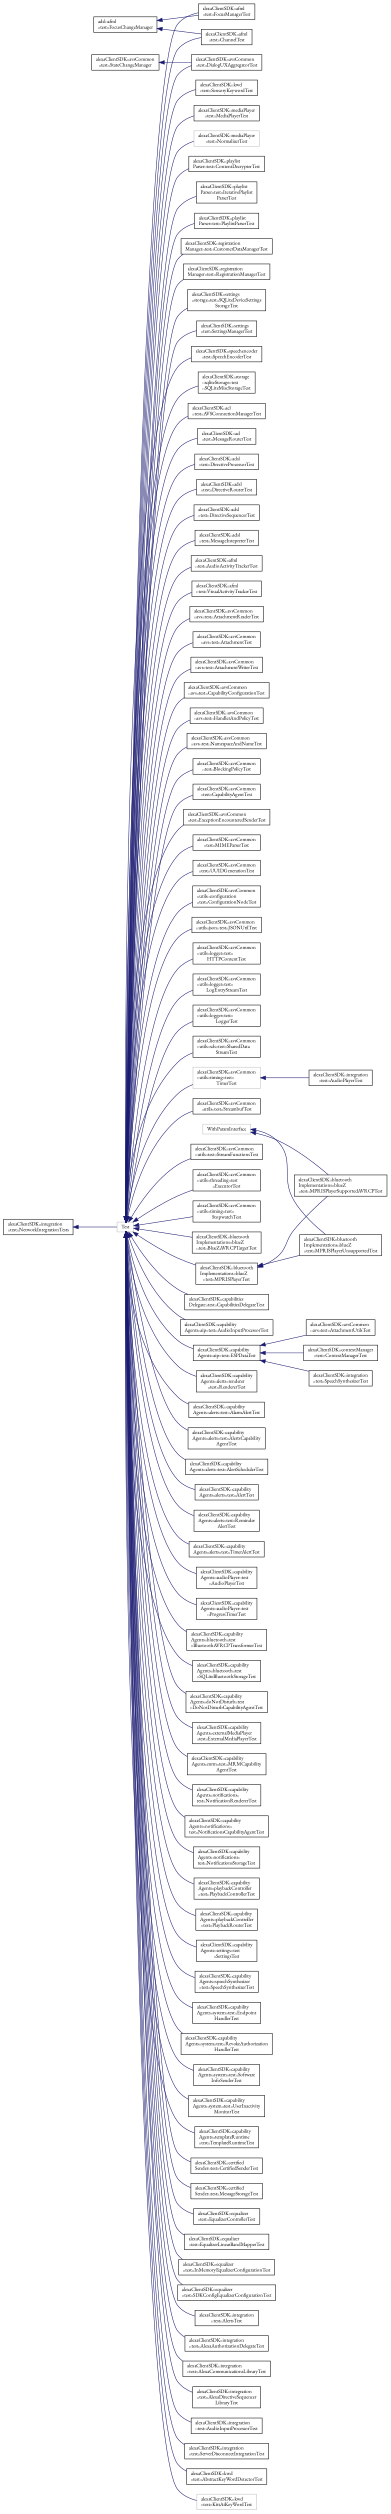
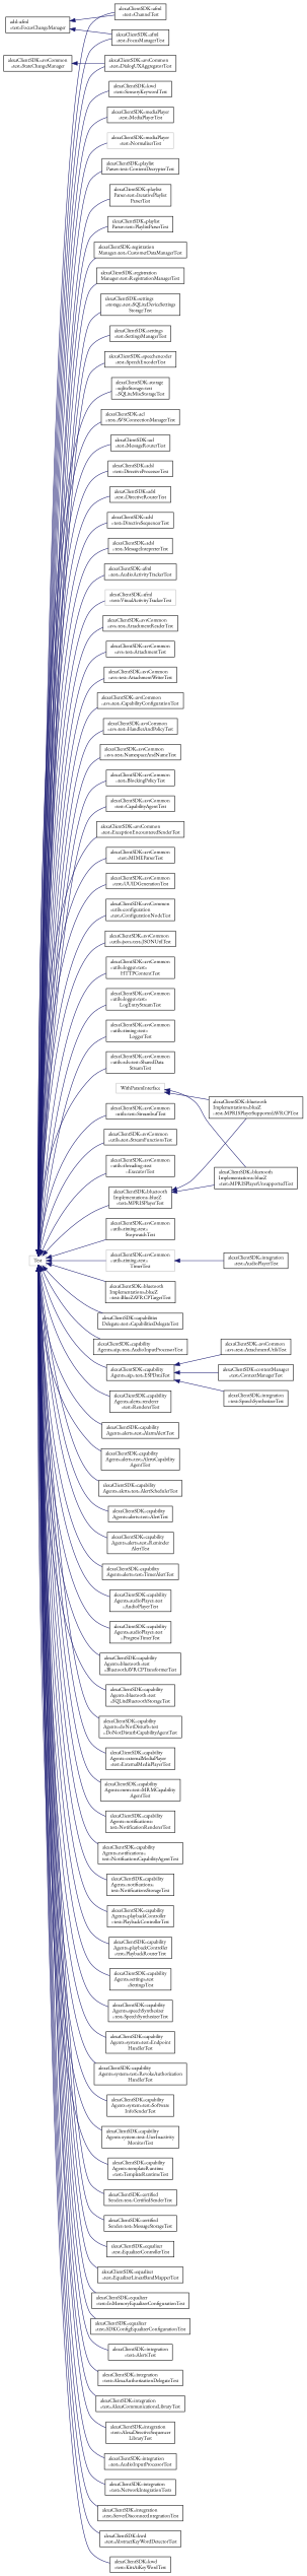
  digraph {
    fontname="EB Garamond"
    rankdir=LR
    node [color=black fillcolor=white fontname="EB Garamond" fontsize=10 shape=record style=filled]
    edge [color=midnightblue dir=back fontname="EB Garamond" fontsize=10 labelfontname=Helvetica labelfontsize=10 style=solid]
    n1 [height=0.2 label="adsl::afml\l::test::FocusChangeManager" width=0.4]
    n2 [height=0.2 label="alexaClientSDK::afml\l::test::ChannelTest" width=0.4]
    n3 [height=0.2 label="alexaClientSDK::afml\l::test::FocusManagerTest" width=0.4]
    n4 [height=0.2 label="alexaClientSDK::avsCommon\l::test::StateChangeManager" width=0.4]
    n5 [height=0.2 label="alexaClientSDK::avsCommon\l::test::DialogUXAggregatorTest" width=0.4]
    n6 [color=grey75 height=0.2 label=Test width=0.4]
    n7 [height=0.2 label="alexaClientSDK::acl\l::test::AVSConnectionManagerTest" width=0.4]
    n8 [height=0.2 label="alexaClientSDK::acl\l::test::MessageRouterTest" width=0.4]
    n9 [height=0.2 label="alexaClientSDK::adsl\l::test::DirectiveProcessorTest" width=0.4]
    n10 [height=0.2 label="alexaClientSDK::adsl\l::test::DirectiveRouterTest" width=0.4]
    n11 [height=0.2 label="alexaClientSDK::adsl\l::test::DirectiveSequencerTest" width=0.4]
    n12 [height=0.2 label="alexaClientSDK::adsl\l::test::MessageIntepreterTest" width=0.4]
    n13 [height=0.2 label="alexaClientSDK::afml\l::test::AudioActivityTrackerTest" width=0.4]
-   n14 [height=0.2 label="alexaClientSDK::afml\l::test::VisualActivityTrackerTest" width=0.4]
+   n14 [color=grey75 height=0.2 label="alexaClientSDK::afml\l::test::VisualActivityTrackerTest" width=0.4]
    n15 [height=0.2 label="alexaClientSDK::avsCommon\l::avs::test::AttachmentReaderTest" width=0.4]
    n16 [height=0.2 label="alexaClientSDK::avsCommon\l::avs::test::AttachmentTest" width=0.4]
    n17 [height=0.2 label="alexaClientSDK::avsCommon\l::avs::test::AttachmentWriterTest" width=0.4]
    n18 [height=0.2 label="alexaClientSDK::avsCommon\l::avs::test::CapabilityConfigurationTest" width=0.4]
    n19 [height=0.2 label="alexaClientSDK::avsCommon\l::avs::test::HandlerAndPolicyTest" width=0.4]
    n20 [height=0.2 label="alexaClientSDK::avsCommon\l::avs::test::NamespaceAndNameTest" width=0.4]
    n21 [height=0.2 label="alexaClientSDK::avsCommon\l::test::BlockingPolicyTest" width=0.4]
    n22 [height=0.2 label="alexaClientSDK::avsCommon\l::test::CapabilityAgentTest" width=0.4]
    n23 [height=0.2 label="alexaClientSDK::avsCommon\l::test::ExceptionEncounteredSenderTest" width=0.4]
    n24 [height=0.2 label="alexaClientSDK::avsCommon\l::test::MIMEParserTest" width=0.4]
    n25 [height=0.2 label="alexaClientSDK::avsCommon\l::test::UUIDGenerationTest" width=0.4]
    n26 [height=0.2 label="alexaClientSDK::avsCommon\l::utils::configuration\l::test::ConfigurationNodeTest" width=0.4]
    n27 [height=0.2 label="alexaClientSDK::avsCommon\l::utils::json::test::JSONUtilTest" width=0.4]
    n28 [height=0.2 label="alexaClientSDK::avsCommon\l::utils::logger::test::\lHTTPContentTest" width=0.4]
    n29 [height=0.2 label="alexaClientSDK::avsCommon\l::utils::logger::test::\lLogEntryStreamTest" width=0.4]
-   n30 [height=0.2 label="alexaClientSDK::avsCommon\l::utils::logger::test::\lLoggerTest" width=0.4]
+   n30 [height=0.2 label="alexaClientSDK::avsCommon\l::utils::timing::test::\lLoggerTest" width=0.4]
    n31 [height=0.2 label="alexaClientSDK::avsCommon\l::utils::sds::test::SharedData\lStreamTest" width=0.4]
    n32 [height=0.2 label="alexaClientSDK::avsCommon\l::utils::test::StreambufTest" width=0.4]
    n33 [height=0.2 label="alexaClientSDK::avsCommon\l::utils::test::StreamFunctionsTest" width=0.4]
    n34 [height=0.2 label="alexaClientSDK::avsCommon\l::utils::threading::test\l::ExecutorTest" width=0.4]
    n35 [height=0.2 label="alexaClientSDK::avsCommon\l::utils::timing::test::\lStopwatchTest" width=0.4]
    n36 [color=grey75 height=0.2 label="alexaClientSDK::avsCommon\l::utils::timing::test::\lTimerTest" width=0.4]
    n37 [height=0.2 label="alexaClientSDK::bluetooth\lImplementations::blueZ\l::test::BlueZAVRCPTargetTest" width=0.4]
    n38 [height=0.2 label="alexaClientSDK::bluetooth\lImplementations::blueZ\l::test::MPRISPlayerTest" width=0.4]
    n39 [height=0.2 label="alexaClientSDK::capabilities\lDelegate::test::CapabilitiesDelegateTest" width=0.4]
    n40 [height=0.2 label="alexaClientSDK::capability\lAgents::aip::test::AudioInputProcessorTest" width=0.4]
    n41 [height=0.2 label="alexaClientSDK::capability\lAgents::aip::test::ESPDataTest" width=0.4]
    n42 [height=0.2 label="alexaClientSDK::capability\lAgents::alerts::renderer\l::test::RendererTest" width=0.4]
    n43 [height=0.2 label="alexaClientSDK::capability\lAgents::alerts::test::AlarmAlertTest" width=0.4]
    n44 [height=0.2 label="alexaClientSDK::capability\lAgents::alerts::test::AlertsCapability\lAgentTest" width=0.4]
    n45 [height=0.2 label="alexaClientSDK::capability\lAgents::alerts::test::AlertSchedulerTest" width=0.4]
    n46 [height=0.2 label="alexaClientSDK::capability\lAgents::alerts::test::AlertTest" width=0.4]
    n47 [height=0.2 label="alexaClientSDK::capability\lAgents::alerts::test::Reminder\lAlertTest" width=0.4]
    n48 [height=0.2 label="alexaClientSDK::capability\lAgents::alerts::test::TimerAlertTest" width=0.4]
    n49 [height=0.2 label="alexaClientSDK::capability\lAgents::audioPlayer::test\l::AudioPlayerTest" width=0.4]
    n50 [height=0.2 label="alexaClientSDK::capability\lAgents::audioPlayer::test\l::ProgressTimerTest" width=0.4]
    n51 [height=0.2 label="alexaClientSDK::capability\lAgents::bluetooth::test\l::BluetoothAVRCPTransformerTest" width=0.4]
    n52 [height=0.2 label="alexaClientSDK::capability\lAgents::bluetooth::test\l::SQLiteBluetoothStorageTest" width=0.4]
    n53 [height=0.2 label="alexaClientSDK::capability\lAgents::doNotDisturb::test\l::DoNotDisturbCapabilityAgentTest" width=0.4]
    n54 [height=0.2 label="alexaClientSDK::capability\lAgents::externalMediaPlayer\l::test::ExternalMediaPlayerTest" width=0.4]
    n55 [height=0.2 label="alexaClientSDK::capability\lAgents::mrm::test::MRMCapability\lAgentTest" width=0.4]
    n56 [height=0.2 label="alexaClientSDK::capability\lAgents::notifications::\ltest::NotificationRendererTest" width=0.4]
    n57 [height=0.2 label="alexaClientSDK::capability\lAgents::notifications::\ltest::NotificationsCapabilityAgentTest" width=0.4]
    n58 [height=0.2 label="alexaClientSDK::capability\lAgents::notifications::\ltest::NotificationsStorageTest" width=0.4]
    n59 [height=0.2 label="alexaClientSDK::capability\lAgents::playbackController\l::test::PlaybackControllerTest" width=0.4]
    n60 [height=0.2 label="alexaClientSDK::capability\lAgents::playbackController\l::test::PlaybackRouterTest" width=0.4]
    n61 [height=0.2 label="alexaClientSDK::capability\lAgents::settings::test\l::SettingsTest" width=0.4]
    n62 [height=0.2 label="alexaClientSDK::capability\lAgents::speechSynthesizer\l::test::SpeechSynthesizerTest" width=0.4]
    n63 [height=0.2 label="alexaClientSDK::capability\lAgents::system::test::Endpoint\lHandlerTest" width=0.4]
    n64 [height=0.2 label="alexaClientSDK::capability\lAgents::system::test::RevokeAuthorization\lHandlerTest" width=0.4]
    n65 [height=0.2 label="alexaClientSDK::capability\lAgents::system::test::Software\lInfoSenderTest" width=0.4]
    n66 [height=0.2 label="alexaClientSDK::capability\lAgents::system::test::UserInactivity\lMonitorTest" width=0.4]
    n67 [height=0.2 label="alexaClientSDK::capability\lAgents::templateRuntime\l::test::TemplateRuntimeTest" width=0.4]
    n68 [height=0.2 label="alexaClientSDK::certified\lSender::test::CertifiedSenderTest" width=0.4]
    n69 [height=0.2 label="alexaClientSDK::certified\lSender::test::MessageStorageTest" width=0.4]
    n70 [height=0.2 label="alexaClientSDK::equalizer\l::test::EqualizerControllerTest" width=0.4]
    n71 [height=0.2 label="alexaClientSDK::equalizer\l::test::EqualizerLinearBandMapperTest" width=0.4]
    n72 [height=0.2 label="alexaClientSDK::equalizer\l::test::InMemoryEqualizerConfigurationTest" width=0.4]
    n73 [height=0.2 label="alexaClientSDK::equalizer\l::test::SDKConfigEqualizerConfigurationTest" width=0.4]
    n74 [height=0.2 label="alexaClientSDK::integration\l::test::AlertsTest" width=0.4]
    n75 [height=0.2 label="alexaClientSDK::integration\l::test::AlexaAuthorizationDelegateTest" width=0.4]
    n76 [height=0.2 label="alexaClientSDK::integration\l::test::AlexaCommunicationsLibraryTest" width=0.4]
    n77 [height=0.2 label="alexaClientSDK::integration\l::test::AlexaDirectiveSequencer\lLibraryTest" width=0.4]
    n78 [height=0.2 label="alexaClientSDK::integration\l::test::AudioInputProcessorTest" width=0.4]
    n79 [height=0.2 label="alexaClientSDK::integration\l::test::NetworkIntegrationTests" width=0.4]
    n80 [height=0.2 label="alexaClientSDK::integration\l::test::ServerDisconnectIntegrationTest" width=0.4]
    n81 [height=0.2 label="alexaClientSDK::kwd\l::test::AbstractKeyWordDetectorTest" width=0.4]
-   n82 [color=grey75 height=0.2 label="alexaClientSDK::kwd\l::test::KittAiKeyWordTest" width=0.4]
+   n82 [height=0.2 label="alexaClientSDK::kwd\l::test::KittAiKeyWordTest" width=0.4]
    n83 [height=0.2 label="alexaClientSDK::kwd\l::test::SensoryKeywordTest" width=0.4]
    n84 [height=0.2 label="alexaClientSDK::mediaPlayer\l::test::MediaPlayerTest" width=0.4]
    n85 [color=grey75 height=0.2 label="alexaClientSDK::mediaPlayer\l::test::NormalizerTest" width=0.4]
    n86 [height=0.2 label="alexaClientSDK::playlist\lParser::test::ContentDecrypterTest" width=0.4]
    n87 [height=0.2 label="alexaClientSDK::playlist\lParser::test::IterativePlaylist\lParserTest" width=0.4]
    n88 [height=0.2 label="alexaClientSDK::playlist\lParser::test::PlaylistParserTest" width=0.4]
    n89 [height=0.2 label="alexaClientSDK::registration\lManager::test::CustomerDataManagerTest" width=0.4]
    n90 [height=0.2 label="alexaClientSDK::registration\lManager::test::RegistrationManagerTest" width=0.4]
    n91 [height=0.2 label="alexaClientSDK::settings\l::storage::test::SQLiteDeviceSettings\lStorageTest" width=0.4]
    n92 [height=0.2 label="alexaClientSDK::settings\l::test::SettingsManagerTest" width=0.4]
    n93 [height=0.2 label="alexaClientSDK::speechencoder\l::test::SpeechEncoderTest" width=0.4]
    n94 [height=0.2 label="alexaClientSDK::storage\l::sqliteStorage::test\l::SQLiteMiscStorageTest" width=0.4]
    n95 [height=0.2 label="alexaClientSDK::avsCommon\l::avs::test::AttachmentUtilsTest" width=0.4]
    n96 [height=0.2 label="alexaClientSDK::integration\l::test::AudioPlayerTest" width=0.4]
    n97 [height=0.2 label="alexaClientSDK::bluetooth\lImplementations::blueZ\l::test::MPRISPlayerSupportedAVRCPTest" width=0.4]
    n98 [height=0.2 label="alexaClientSDK::bluetooth\lImplementations::blueZ\l::test::MPRISPlayerUnsupportedTest" width=0.4]
    n99 [height=0.2 label="alexaClientSDK::contextManager\l::test::ContextManagerTest" width=0.4]
    n100 [height=0.2 label="alexaClientSDK::integration\l::test::SpeechSynthesizerTest" width=0.4]
    n101 [color=grey75 height=0.2 label=WithParamInterface width=0.4]
    n1 -> n2
    n1 -> n3
    n4 -> n5
    n6 -> n2
    n6 -> n3
    n6 -> n5
    n6 -> n7
    n6 -> n8
    n6 -> n9
    n6 -> n10
    n6 -> n11
    n6 -> n12
    n6 -> n13
    n6 -> n14
    n6 -> n15
    n6 -> n16
    n6 -> n17
    n6 -> n18
    n6 -> n19
    n6 -> n20
    n6 -> n21
    n6 -> n22
    n6 -> n23
    n6 -> n24
    n6 -> n25
    n6 -> n26
    n6 -> n27
    n6 -> n28
    n6 -> n29
    n6 -> n30
    n6 -> n31
    n6 -> n32
    n6 -> n33
    n6 -> n34
    n6 -> n35
    n6 -> n36
    n6 -> n37
    n6 -> n38
    n6 -> n39
    n6 -> n40
    n6 -> n41
    n6 -> n42
    n6 -> n43
    n6 -> n44
    n6 -> n45
    n6 -> n46
    n6 -> n47
    n6 -> n48
    n6 -> n49
    n6 -> n50
    n6 -> n51
    n6 -> n52
    n6 -> n53
    n6 -> n54
    n6 -> n55
    n6 -> n56
    n6 -> n57
    n6 -> n58
    n6 -> n59
    n6 -> n60
    n6 -> n61
    n6 -> n62
    n6 -> n63
    n6 -> n64
    n6 -> n65
    n6 -> n66
    n6 -> n67
    n6 -> n68
    n6 -> n69
    n6 -> n70
    n6 -> n71
    n6 -> n72
    n6 -> n73
    n6 -> n74
    n6 -> n75
    n6 -> n76
    n6 -> n77
    n6 -> n78
-   n79 -> n6
+   n6 -> n79
    n6 -> n80
    n6 -> n81
    n6 -> n82
    n6 -> n83
    n6 -> n84
    n6 -> n85
    n6 -> n86
    n6 -> n87
    n6 -> n88
    n6 -> n89
    n6 -> n90
    n6 -> n91
    n6 -> n92
    n6 -> n93
    n6 -> n94
    n36 -> n96
    n38 -> n97
    n38 -> n98
    n41 -> n95
    n41 -> n99
    n41 -> n100
    n101 -> n97
    n101 -> n98
  }
